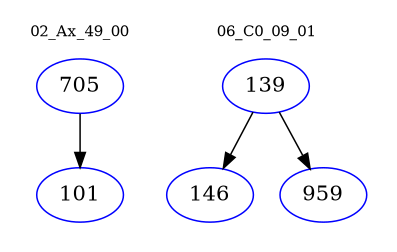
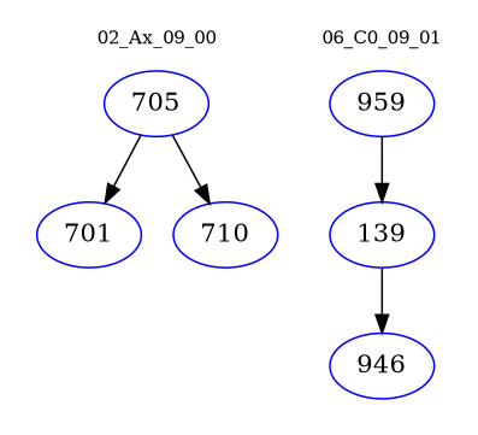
  digraph {
    node [color=blue]
    edge [color=black]
    n1 [label=705]
-   n2 [label=101]
+   n2 [label=701]
+   n3 [label=710]
    n4 [label=139]
-   n5 [label=146]
+   n5 [label=946]
    n6 [label=959]
    subgraph cluster_1 {
      color=white
      fontsize=10
-     label="02_Ax_49_00"
+     label="02_Ax_09_00"
      n1
      n2
+     n3
    }
    subgraph cluster_2 {
      color=white
      fontsize=10
      label="06_C0_09_01"
      n4
      n5
      n6
    }
    n1 -> n2
+   n1 -> n3
    n4 -> n5
-   n4 -> n6
+   n6 -> n4
  }
